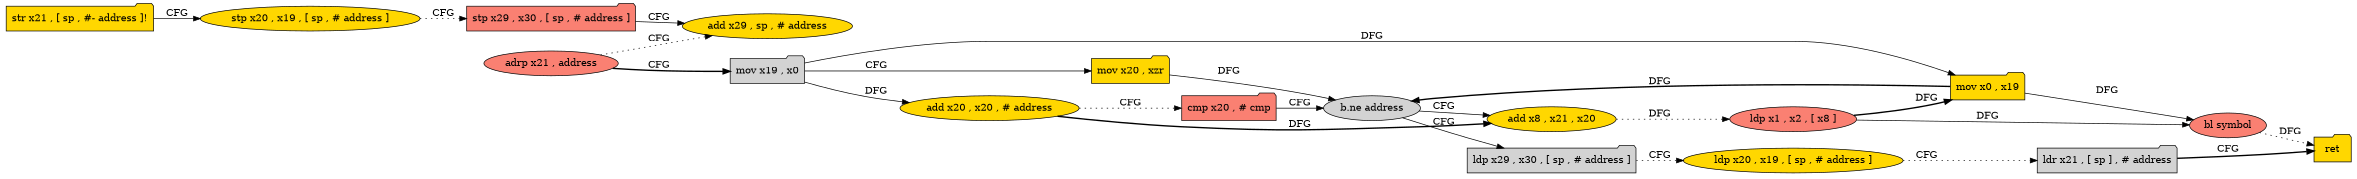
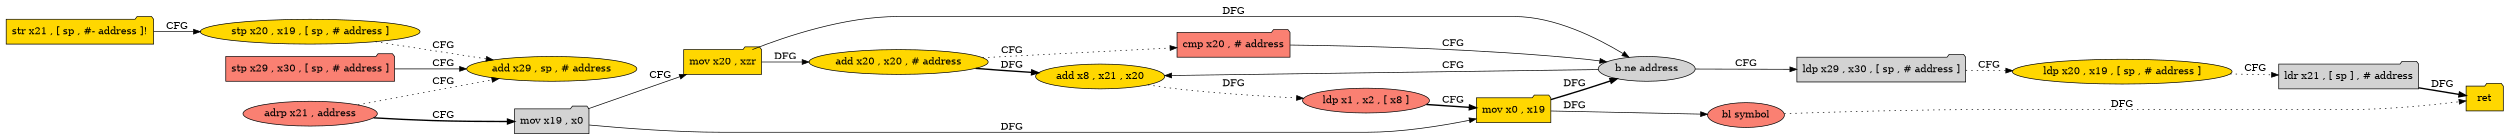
  digraph {
    rankdir=LR
    node [fillcolor=gold shape=folder style=filled]
    edge [style=solid]
    n1 [label="str x21 , [ sp , #- address ]!"]
    n2 [label="stp x20 , x19 , [ sp , # address ]" shape=ellipse]
    n3 [fillcolor=salmon label="stp x29 , x30 , [ sp , # address ]"]
    n4 [label="add x29 , sp , # address" shape=ellipse]
    n5 [fillcolor=salmon label="adrp x21 , address" shape=ellipse]
    n6 [fillcolor=lightgrey label="mov x19 , x0"]
    n7 [label="mov x20 , xzr"]
    n8 [label="mov x0 , x19"]
    n9 [label="add x20 , x20 , # address" shape=ellipse]
    n10 [fillcolor=lightgrey label="b.ne address" shape=ellipse]
    n11 [fillcolor=salmon label="bl symbol" shape=ellipse]
    n12 [label="add x8 , x21 , x20" shape=ellipse]
    n13 [fillcolor=salmon label="ldp x1 , x2 , [ x8 ]" shape=ellipse]
-   n14 [fillcolor=salmon label="cmp x20 , # cmp"]
+   n14 [fillcolor=salmon label="cmp x20 , # address"]
    n15 [fillcolor=lightgrey label="ldp x29 , x30 , [ sp , # address ]"]
    n16 [label=ret]
    n17 [label="ldp x20 , x19 , [ sp , # address ]" shape=ellipse]
    n18 [fillcolor=lightgrey label="ldr x21 , [ sp ] , # address"]
    n1 -> n2 [label=CFG]
-   n2 -> n3 [label=CFG style=dotted]
+   n2 -> n4 [label=CFG style=dotted]
    n3 -> n4 [label=CFG]
    n5 -> n4 [label=CFG style=dotted]
    n5 -> n6 [label=CFG style=bold]
    n6 -> n7 [label=CFG]
    n6 -> n8 [label=DFG]
-   n6 -> n9 [label=DFG]
+   n7 -> n9 [label=DFG]
    n7 -> n10 [label=DFG]
    n8 -> n10 [label=DFG style=bold]
    n8 -> n11 [label=DFG]
    n9 -> n12 [label=DFG style=bold]
    n9 -> n14 [label=CFG style=dotted]
    n10 -> n12 [label=CFG]
    n10 -> n15 [label=CFG]
    n11 -> n16 [label=DFG style=dotted]
    n12 -> n13 [label=DFG style=dotted]
-   n13 -> n8 [label=DFG style=bold]
-   n13 -> n11 [label=DFG]
+   n13 -> n8 [label=CFG style=bold]
    n14 -> n10 [label=CFG]
    n15 -> n17 [label=CFG style=dotted]
    n17 -> n18 [label=CFG style=dotted]
-   n18 -> n16 [label=CFG style=bold]
+   n18 -> n16 [label=DFG style=bold]
  }
